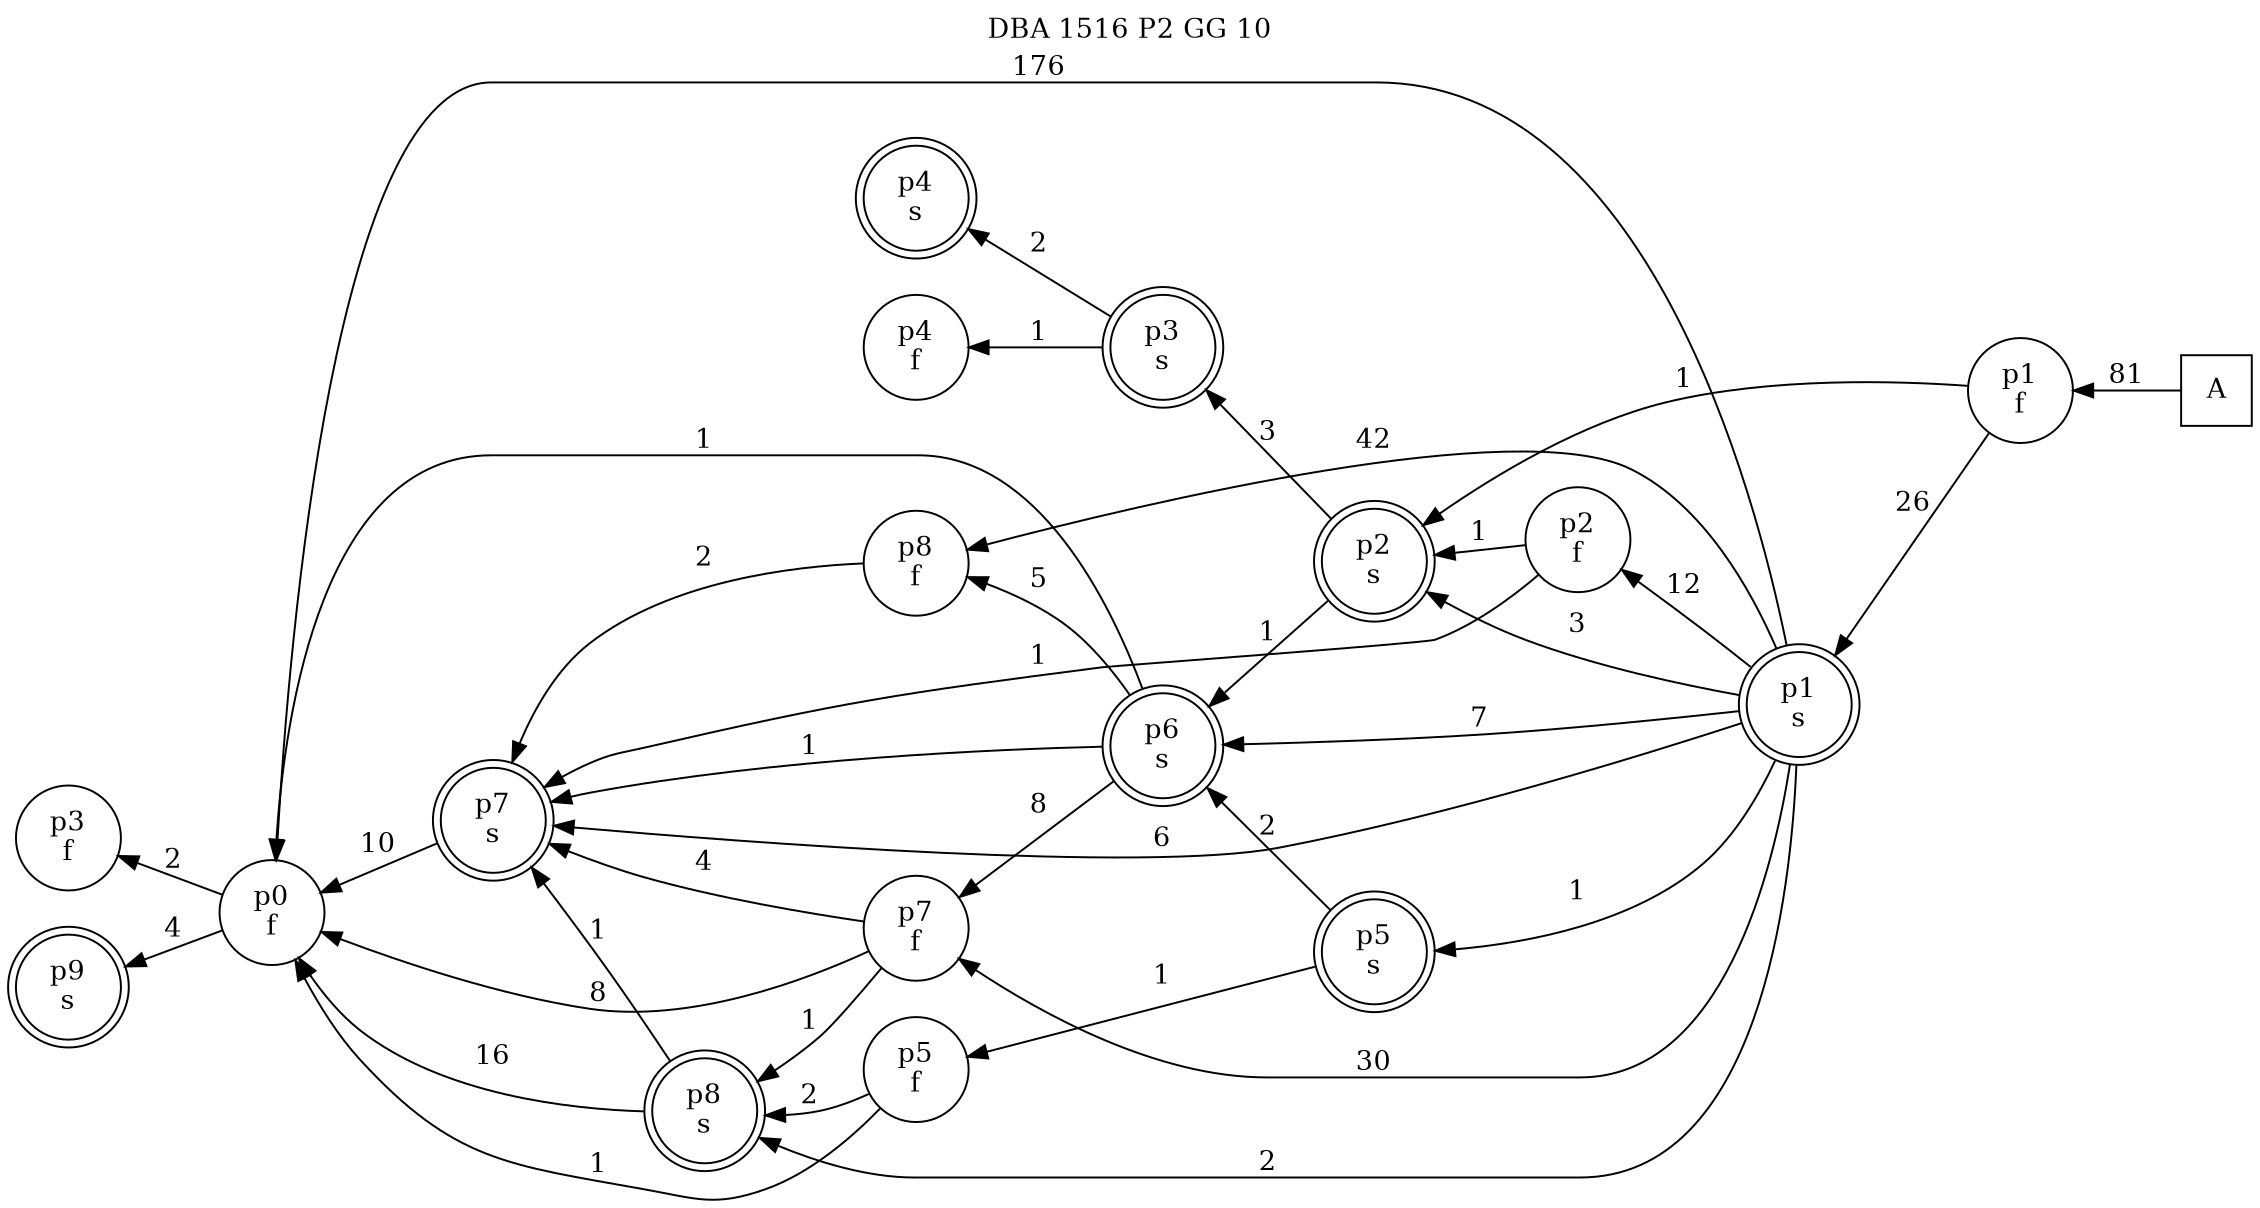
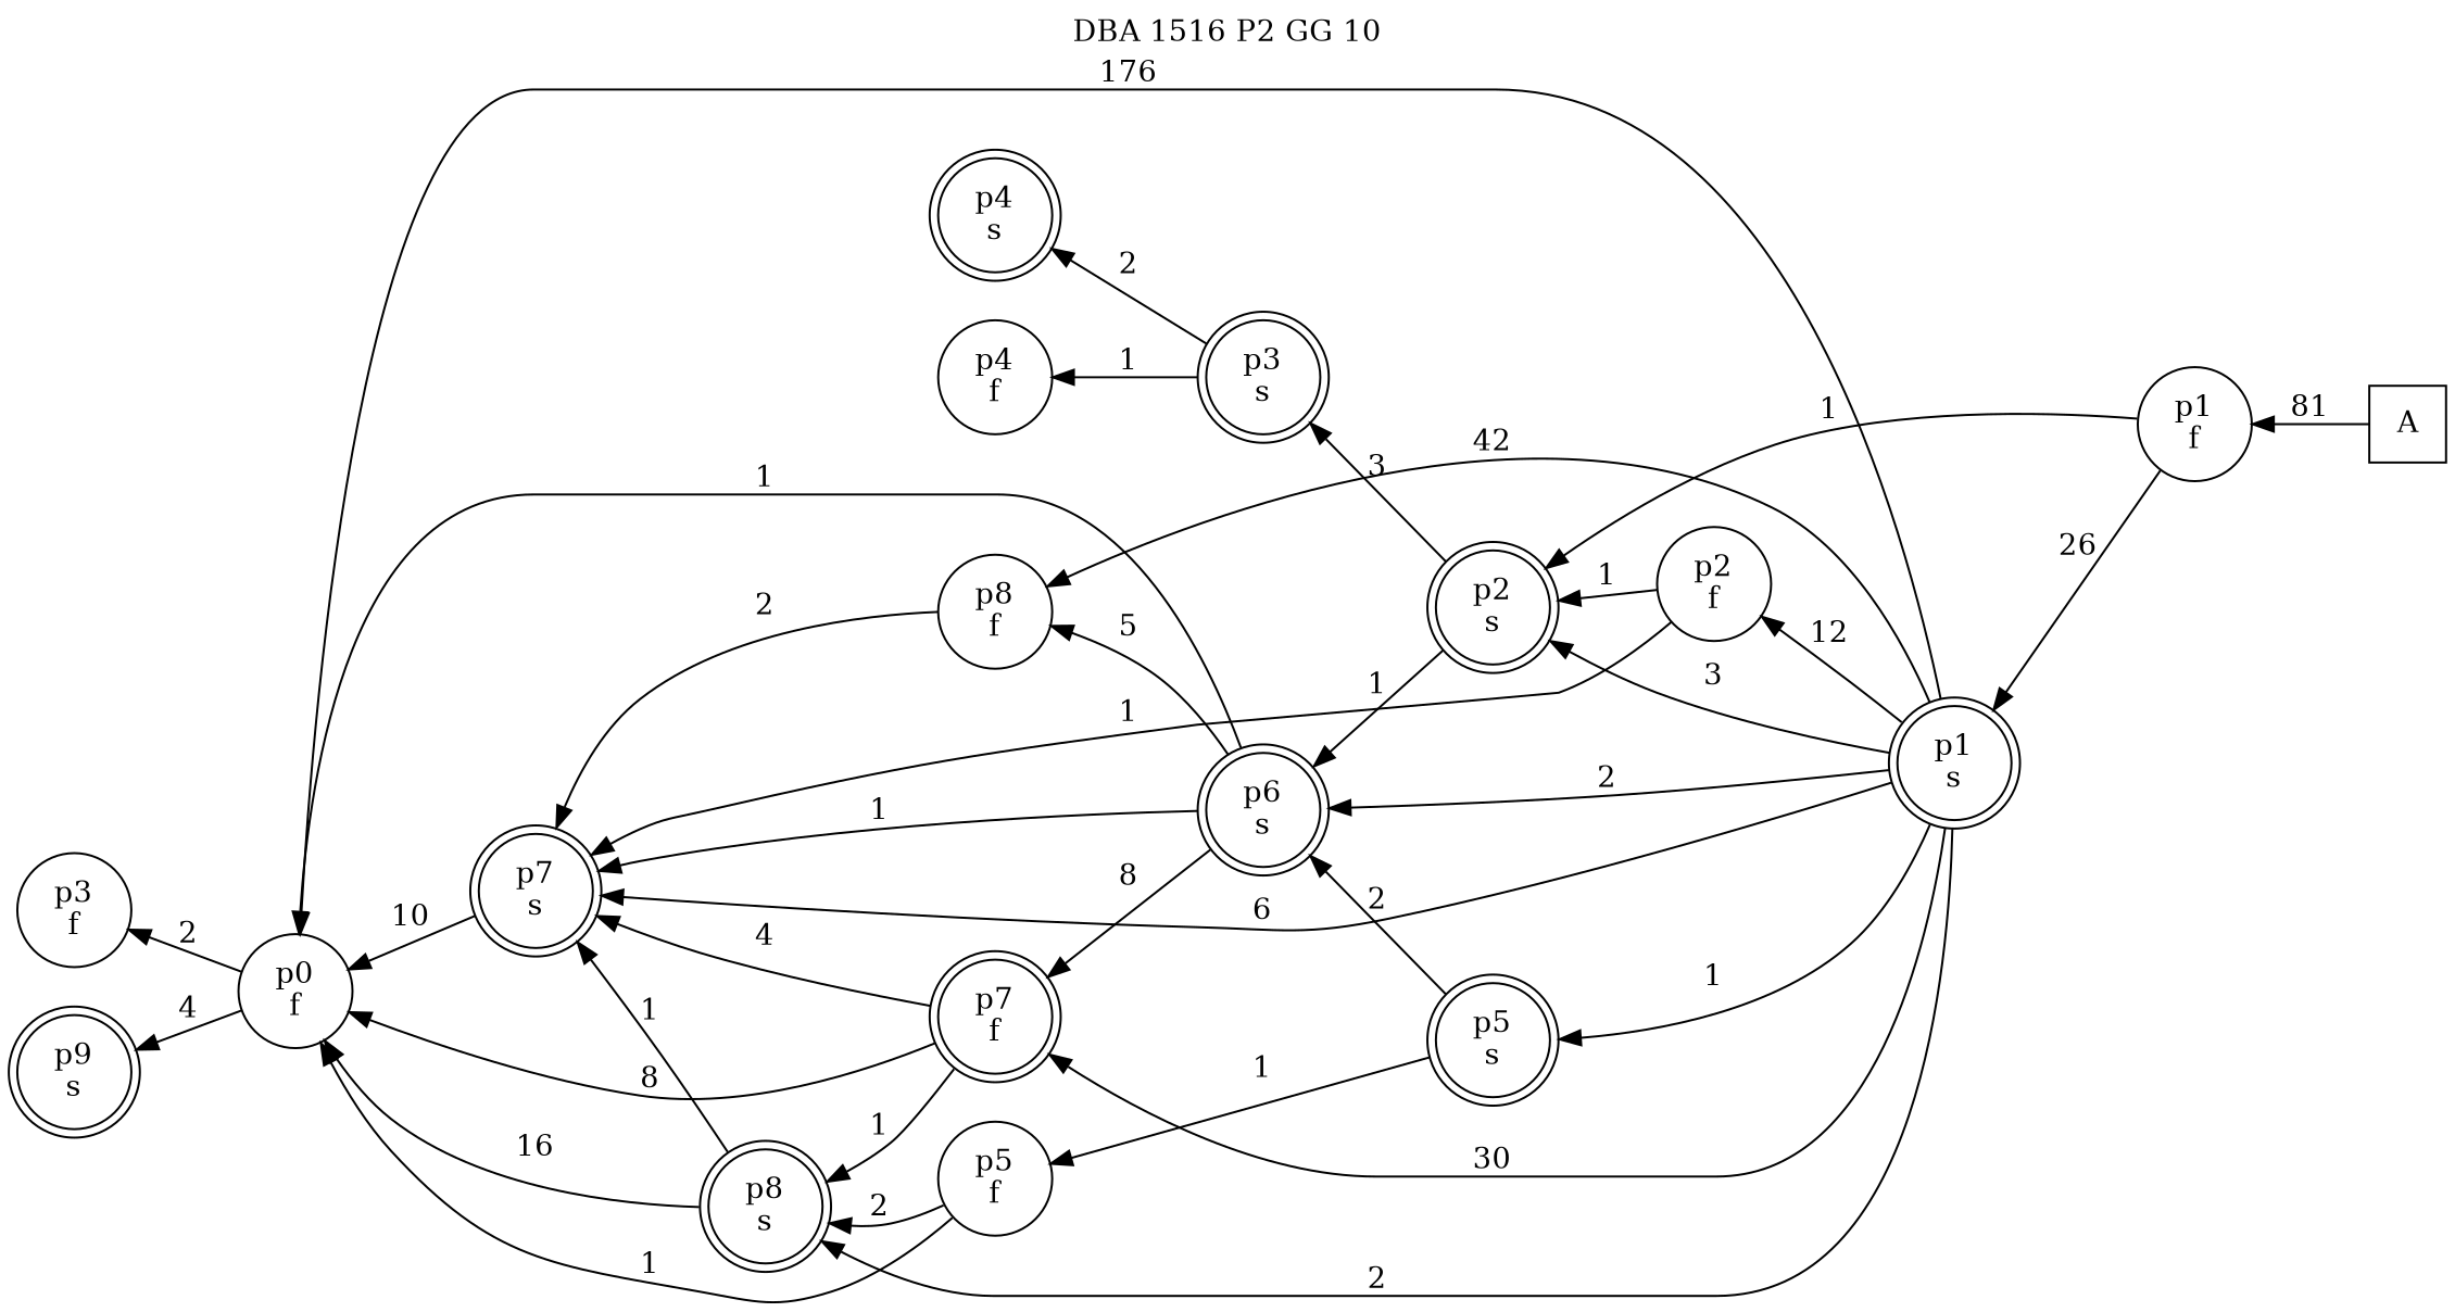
  digraph {
    label=" DBA 1516 P2 GG 10 "
    labelloc=tl
    rankdir=RL
    node [shape=doublecircle]
    n1 [label=A shape=square]
    n2 [label="p1\nf" shape=circle]
    n3 [label="p1\ns"]
    n4 [label="p2\ns"]
    n5 [label="p2\nf" shape=circle]
    n6 [label="p5\ns"]
    n7 [label="p6\ns"]
-   n8 [label="p7\nf" shape=circle]
+   n8 [label="p7\nf"]
    n9 [label="p8\ns"]
    n10 [label="p0\nf" shape=circle]
    n11 [label="p7\ns"]
    n12 [label="p8\nf" shape=circle]
    n13 [label="p3\ns"]
    n14 [label="p5\nf" shape=circle]
    n15 [label="p3\nf" shape=circle]
    n16 [label="p9\ns"]
    n17 [label="p4\ns"]
    n18 [label="p4\nf" shape=circle]
    n1 -> n2 [label=81]
    n2 -> n3 [label=26]
    n2 -> n4 [label=1]
    n3 -> n4 [label=3]
    n3 -> n5 [label=12]
    n3 -> n6 [label=1]
-   n3 -> n7 [label=7]
+   n3 -> n7 [label=2]
    n3 -> n8 [label=30]
    n3 -> n9 [label=2]
    n3 -> n10 [label=176]
    n3 -> n11 [label=6]
    n3 -> n12 [label=42]
    n4 -> n7 [label=1]
    n4 -> n13 [label=3]
    n5 -> n4 [label=1]
    n5 -> n11 [label=1]
    n6 -> n7 [label=2]
    n6 -> n14 [label=1]
    n7 -> n8 [label=8]
    n7 -> n10 [label=1]
    n7 -> n11 [label=1]
    n7 -> n12 [label=5]
    n8 -> n9 [label=1]
    n8 -> n10 [label=8]
    n8 -> n11 [label=4]
    n9 -> n10 [label=16]
    n9 -> n11 [label=1]
    n10 -> n15 [label=2]
    n10 -> n16 [label=4]
    n11 -> n10 [label=10]
    n12 -> n11 [label=2]
    n13 -> n17 [label=2]
    n13 -> n18 [label=1]
    n14 -> n9 [label=2]
    n14 -> n10 [label=1]
  }
